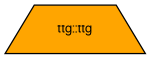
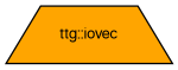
  digraph {
    rankdir=LR
-   n1 [color=black fillcolor=orange fontname=FreeSans fontsize=10 height=0.2 label="ttg::ttg" shape=trapezium style=filled width=0.4]
+   n1 [color=black fillcolor=orange fontname=FreeSans fontsize=10 height=0.2 label="ttg::iovec" shape=trapezium style=filled width=0.4]
  }
